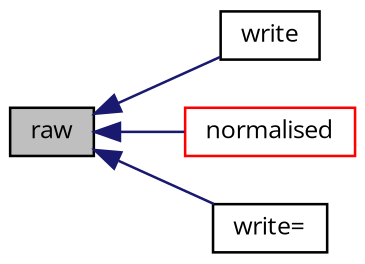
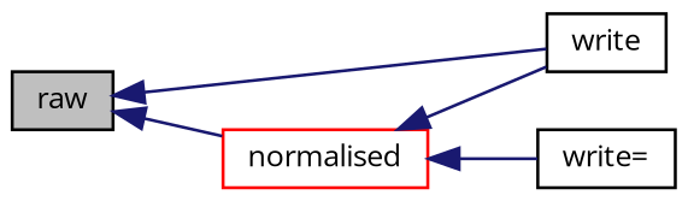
  digraph {
    fontname="Open Sans"
    rankdir=LR
    node [color=black fontname="Open Sans" fontsize=10 shape=record]
    edge [color=midnightblue dir=back fontname="Open Sans" fontsize=10 labelfontname=FreeSans labelfontsize=10 style=solid]
    n1 [fillcolor=grey75 fontcolor=black height=0.2 label=raw style=filled width=0.4]
    n2 [height=0.2 label=write width=0.4]
    n3 [color=red height=0.2 label=normalised width=0.4]
    n4 [height=0.2 label="write=" width=0.4]
    n1 -> n2
    n1 -> n3
-   n1 -> n4
+   n3 -> n4
+   n3 -> n2
  }
